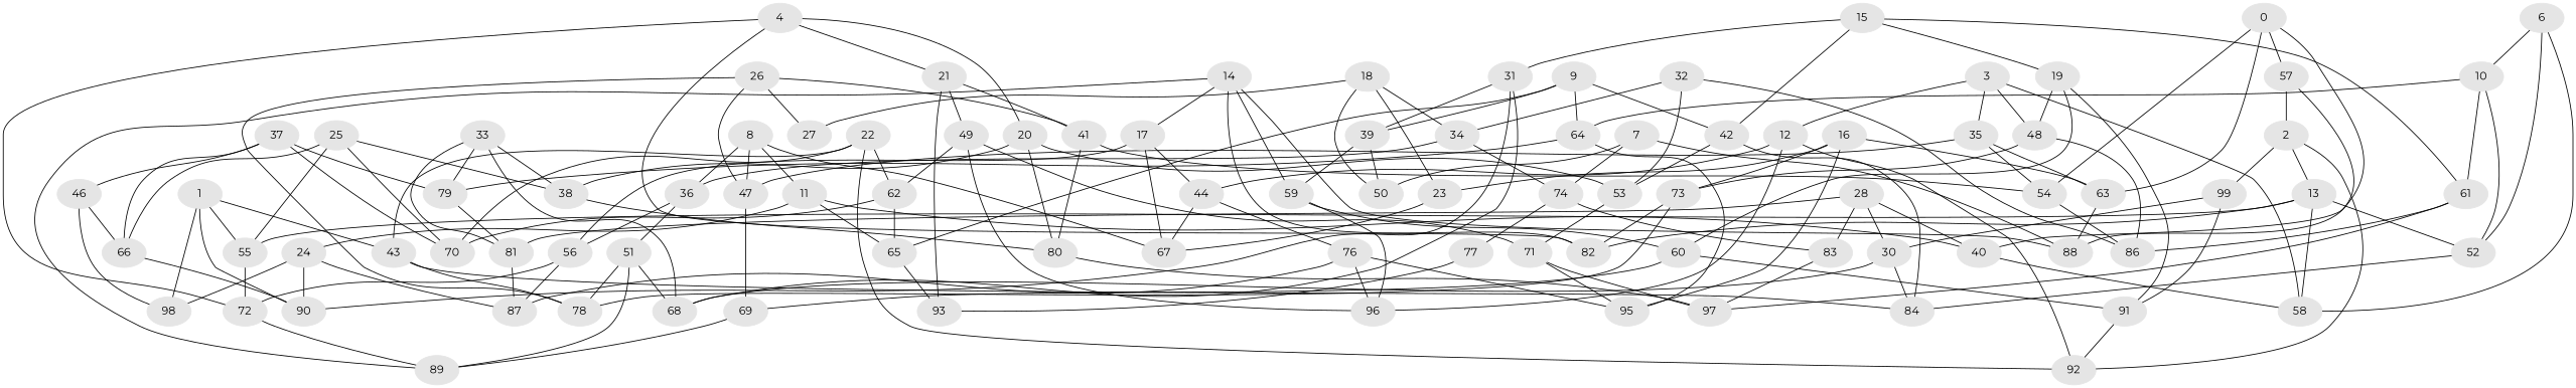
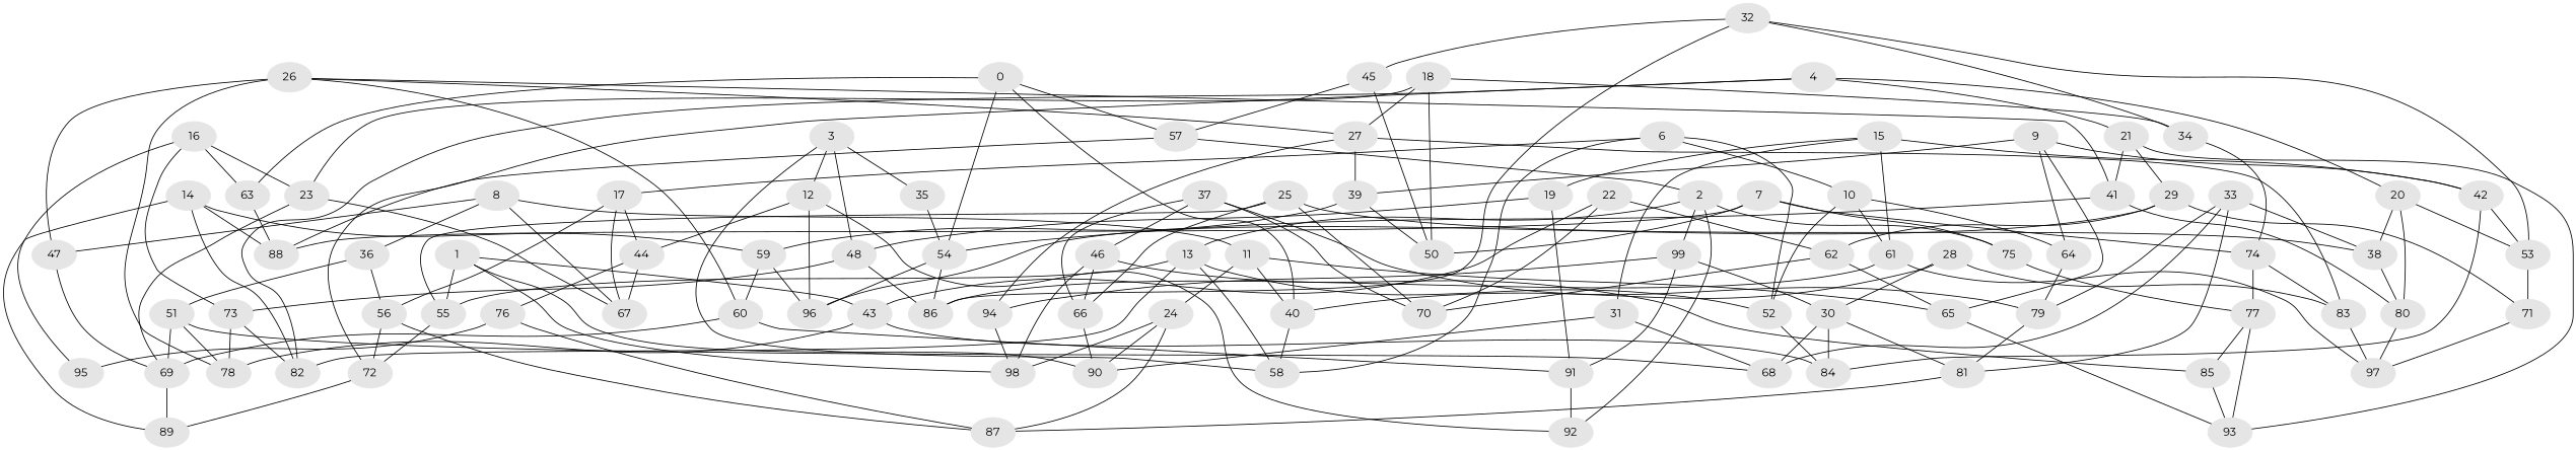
  graph {
    fontname=Montserrat
    node [color=gray90 fontname=Montserrat style=filled]
    edge [fontname=Montserrat]
    1
    43
    55
    90
    98
    78
    84
    72
    2
    13
    n11 [label=99]
+   75
    92
    58
    82
    52
    91
+   94
    30
    77
    3
    12
    35
    48
    44
    96
    54
    63
    47
    73
    86
    4
    20
    21
    38
    53
    80
    41
-   49
+   49 [label=29]
    93
    89
    n42 [label=0]
    40
    57
    88
    6
    10
    17
    64
    61
    67
    56
    7
    50
    74
    83
    8
    11
    36
    65
    24
    51
    69
    9
    39
    42
    59
    95
    79
    97
    87
    76
    14
    60
    15
    19
    31
    68
    16
    23
    18
    27
    34
    71
    62
    22
    70
    25
    66
    26
    28
    81
    32
+   45
    33
    37
    46
+   85
    1 -- 43
    1 -- 55
    1 -- 90
    1 -- 98
    43 -- 78
    43 -- 84
    55 -- 72
    72 -- 89
    2 -- 13
    2 -- n11
+   2 -- 75
    2 -- 92
    13 -- 55
    13 -- 58
    13 -- 82
    13 -- 52
    n11 -- 91
+   n11 -- 94
    n11 -- 30
+   75 -- 77
    52 -- 84
    91 -- 92
+   94 -- 98
    30 -- 84
    30 -- 68
    77 -- 93
+   77 -- 85
    3 -- 58
    3 -- 12
    3 -- 35
    3 -- 48
    12 -- 92
    12 -- 44
    12 -- 96
    35 -- 54
-   35 -- 63
-   35 -- 47
    48 -- 73
    48 -- 86
    44 -- 67
    44 -- 76
    54 -- 86
    63 -- 88
    47 -- 69
    73 -- 78
    73 -- 82
    4 -- 72
    4 -- 82
    4 -- 20
    4 -- 21
    20 -- 38
    20 -- 53
    20 -- 80
    21 -- 41
    21 -- 49
    21 -- 93
    38 -- 80
    53 -- 71
    80 -- 97
    41 -- 54
    41 -- 80
    49 -- 96
    49 -- 71
    49 -- 62
    n42 -- 54
    n42 -- 63
    n42 -- 40
    n42 -- 57
    40 -- 58
    57 -- 2
    57 -- 88
    6 -- 58
    6 -- 52
    6 -- 10
-   14 -- 17
+   6 -- 17
    10 -- 52
    10 -- 64
    10 -- 61
    17 -- 44
    17 -- 67
    17 -- 56
-   64 -- 95
    64 -- 79
    61 -- 86
    61 -- 97
    56 -- 72
    56 -- 87
+   7 -- 75
    7 -- 88
    7 -- 50
    7 -- 74
    74 -- 77
    74 -- 83
    83 -- 97
    8 -- 47
    8 -- 67
    8 -- 11
    8 -- 36
    11 -- 40
    11 -- 65
    11 -- 24
    36 -- 56
    36 -- 51
    65 -- 93
    24 -- 90
    24 -- 98
    24 -- 87
    51 -- 78
-   51 -- 89
+   51 -- 69
    51 -- 68
    69 -- 89
    9 -- 64
    9 -- 65
    9 -- 39
    9 -- 42
    39 -- 50
    39 -- 59
    42 -- 84
    42 -- 53
    59 -- 96
    59 -- 60
    79 -- 81
-   76 -- 96
+   54 -- 96
    76 -- 95
    76 -- 87
    14 -- 82
    14 -- 89
    14 -- 88
    14 -- 59
    60 -- 91
    60 -- 69
    15 -- 61
    15 -- 42
    15 -- 19
    15 -- 31
    19 -- 91
    19 -- 48
-   19 -- 60
+   26 -- 60
    31 -- 90
-   31 -- 39
+   27 -- 39
    31 -- 68
    16 -- 63
    16 -- 73
    16 -- 95
    16 -- 23
    23 -- 67
+   23 -- 69
    18 -- 50
    18 -- 23
    18 -- 27
    18 -- 34
+   27 -- 94
+   27 -- 83
    34 -- 74
-   34 -- 36
-   71 -- 95
    71 -- 97
    62 -- 65
    62 -- 70
    22 -- 43
-   22 -- 92
    22 -- 62
    22 -- 70
    25 -- 55
    25 -- 38
    25 -- 70
    25 -- 66
    66 -- 90
    26 -- 78
    26 -- 47
    26 -- 41
    26 -- 27
    28 -- 30
    28 -- 40
    28 -- 83
-   28 -- 81
+   30 -- 81
    81 -- 87
    32 -- 86
    32 -- 53
    32 -- 34
+   32 -- 45
+   45 -- 57
+   45 -- 50
    33 -- 38
    33 -- 79
    33 -- 68
    33 -- 81
    37 -- 79
    37 -- 70
    37 -- 66
    37 -- 46
    46 -- 98
    46 -- 66
+   46 -- 85
+   85 -- 93
  }
